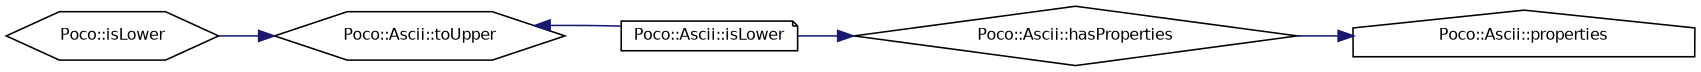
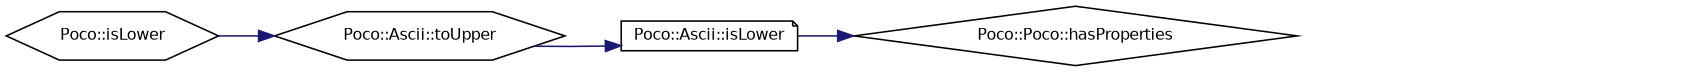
  digraph {
    rankdir=LR
    node [color=black fillcolor=white fontname=Helvetica fontsize=10 shape=hexagon style=filled]
    edge [color=midnightblue fontname=Helvetica fontsize=10 labelfontname=Helvetica labelfontsize=10 style=solid]
    n1 [height=0.2 label="Poco::isLower" width=0.4]
    n2 [height=0.2 label="Poco::Ascii::toUpper" width=0.4]
    n3 [height=0.2 label="Poco::Ascii::isLower" shape=note width=0.4]
-   n4 [height=0.2 label="Poco::Ascii::hasProperties" shape=diamond width=0.4]
-   n5 [height=0.2 label="Poco::Ascii::properties" shape=house width=0.4]
+   n4 [height=0.2 label="Poco::Poco::hasProperties" shape=diamond width=0.4]
    n1 -> n2
-   n3 -> n2
+   n2 -> n3
    n3 -> n4
-   n4 -> n5
  }
